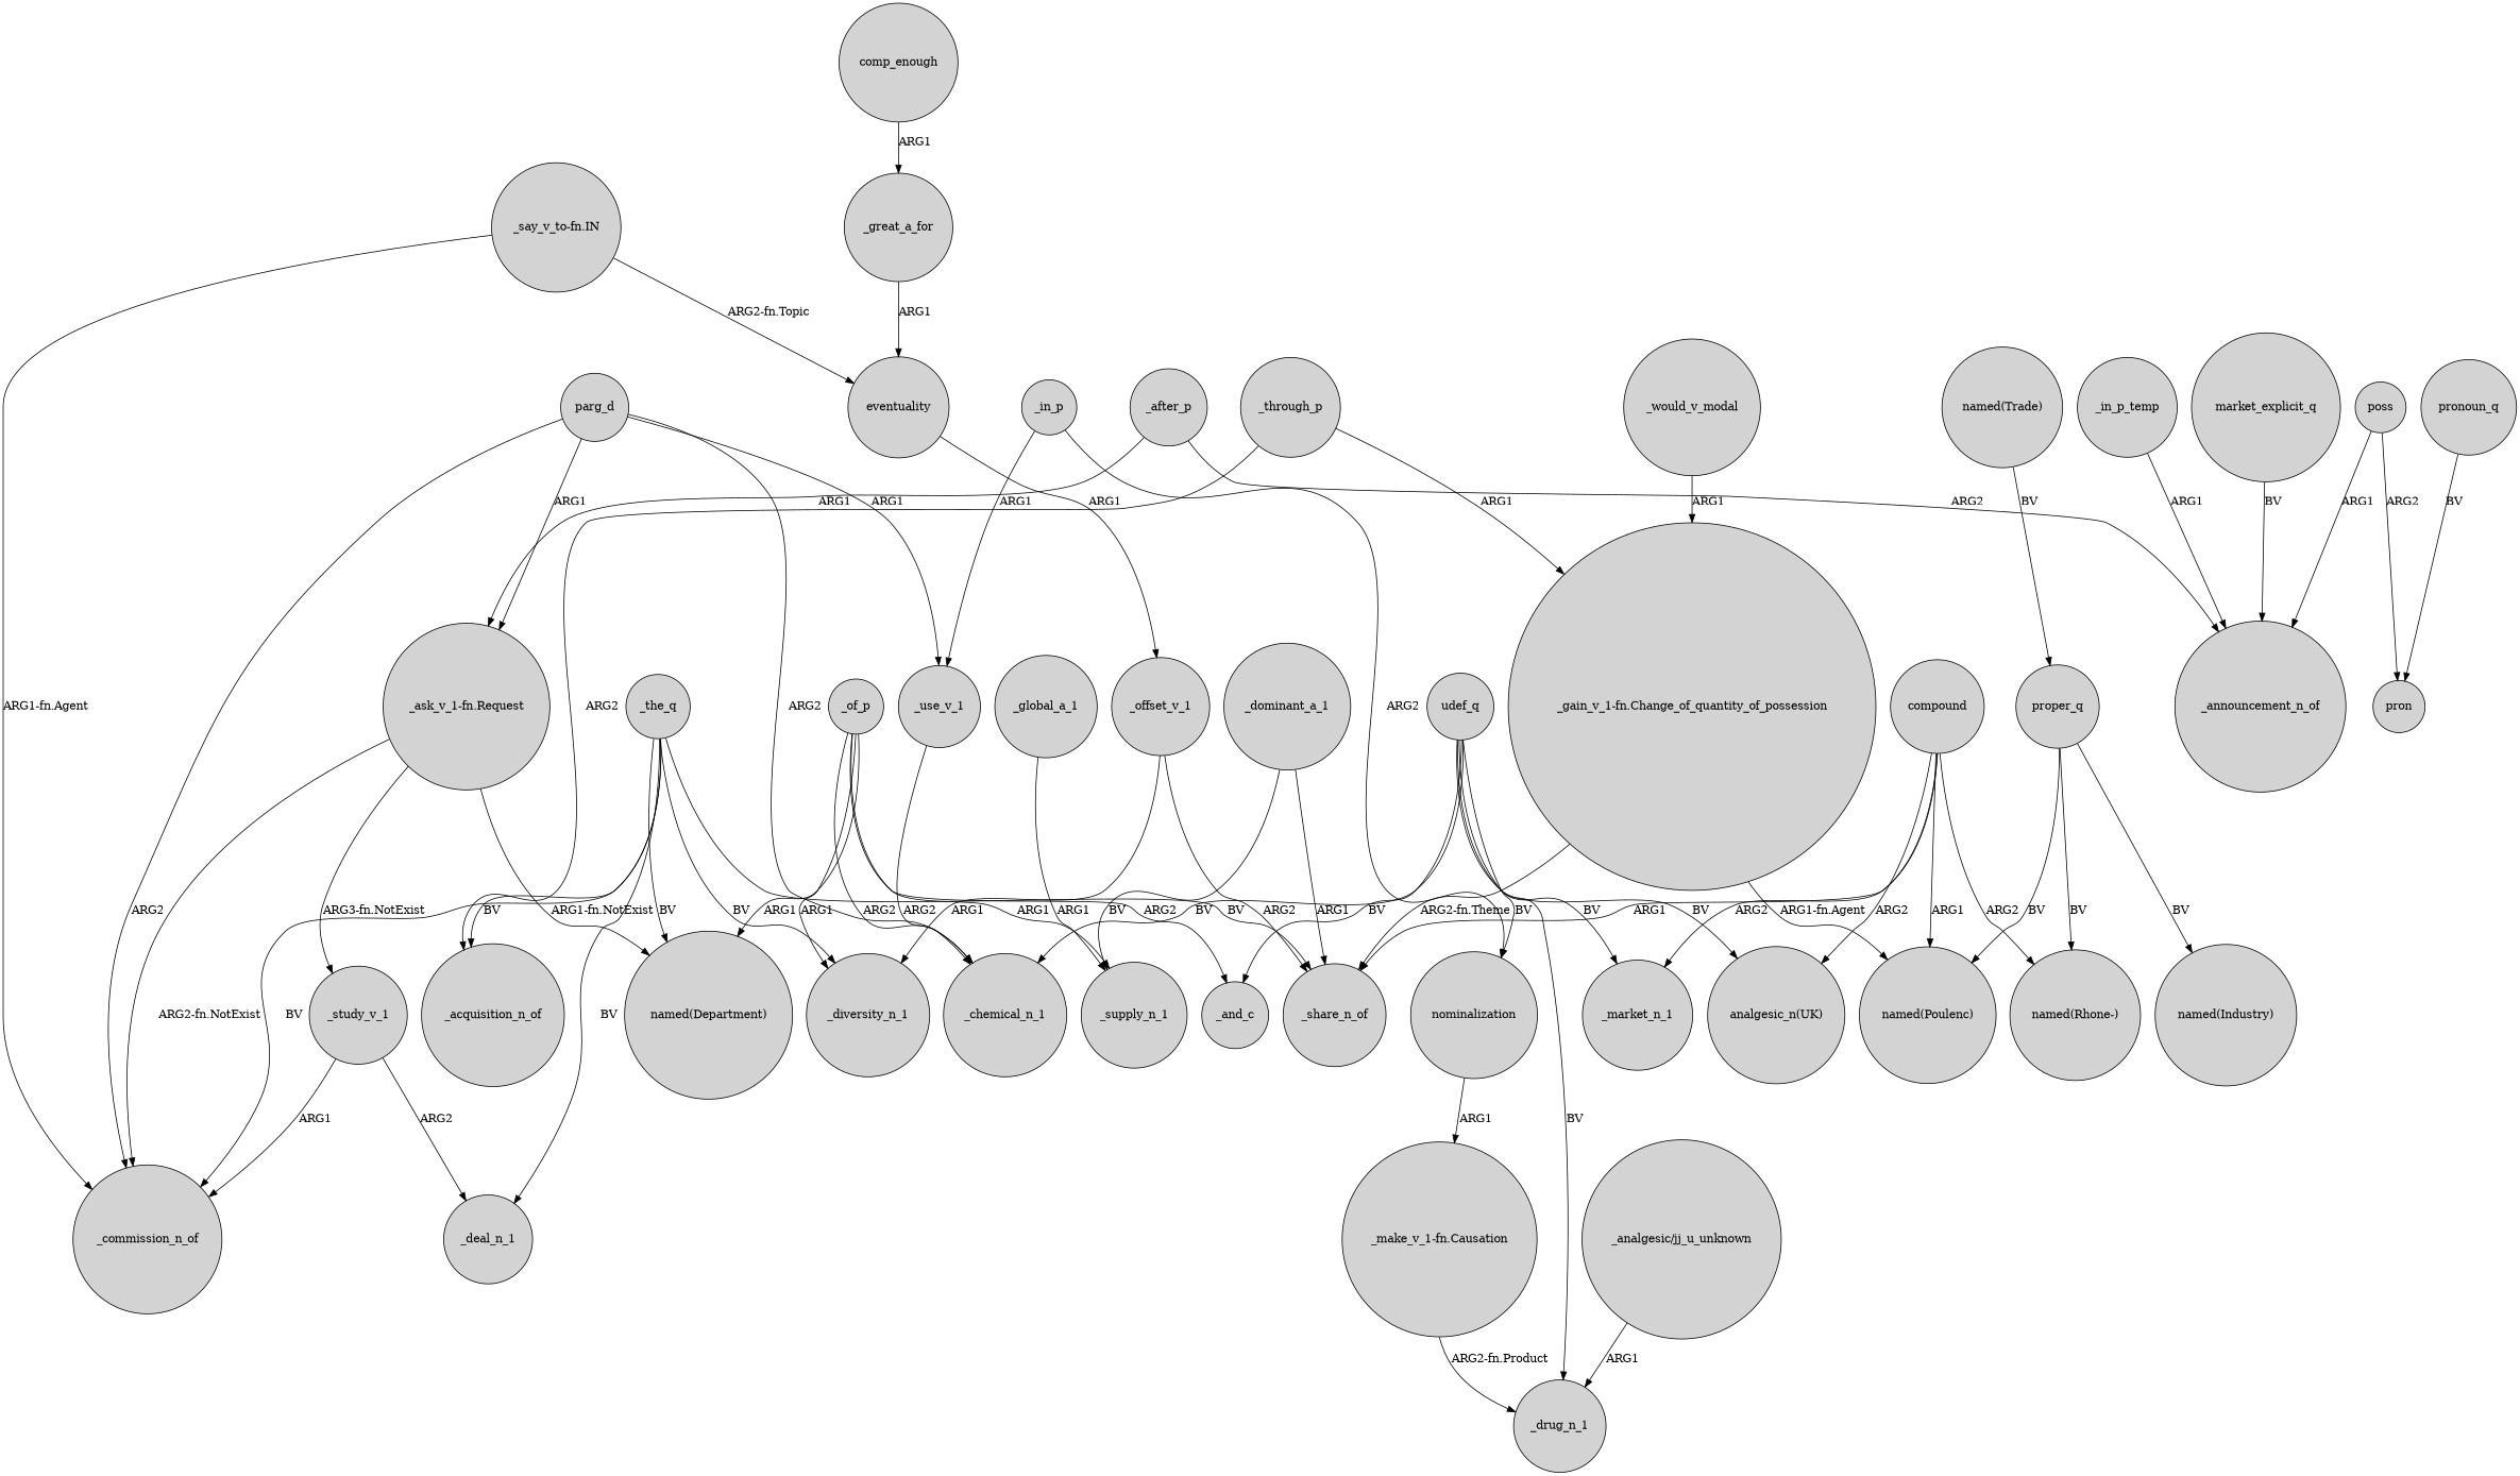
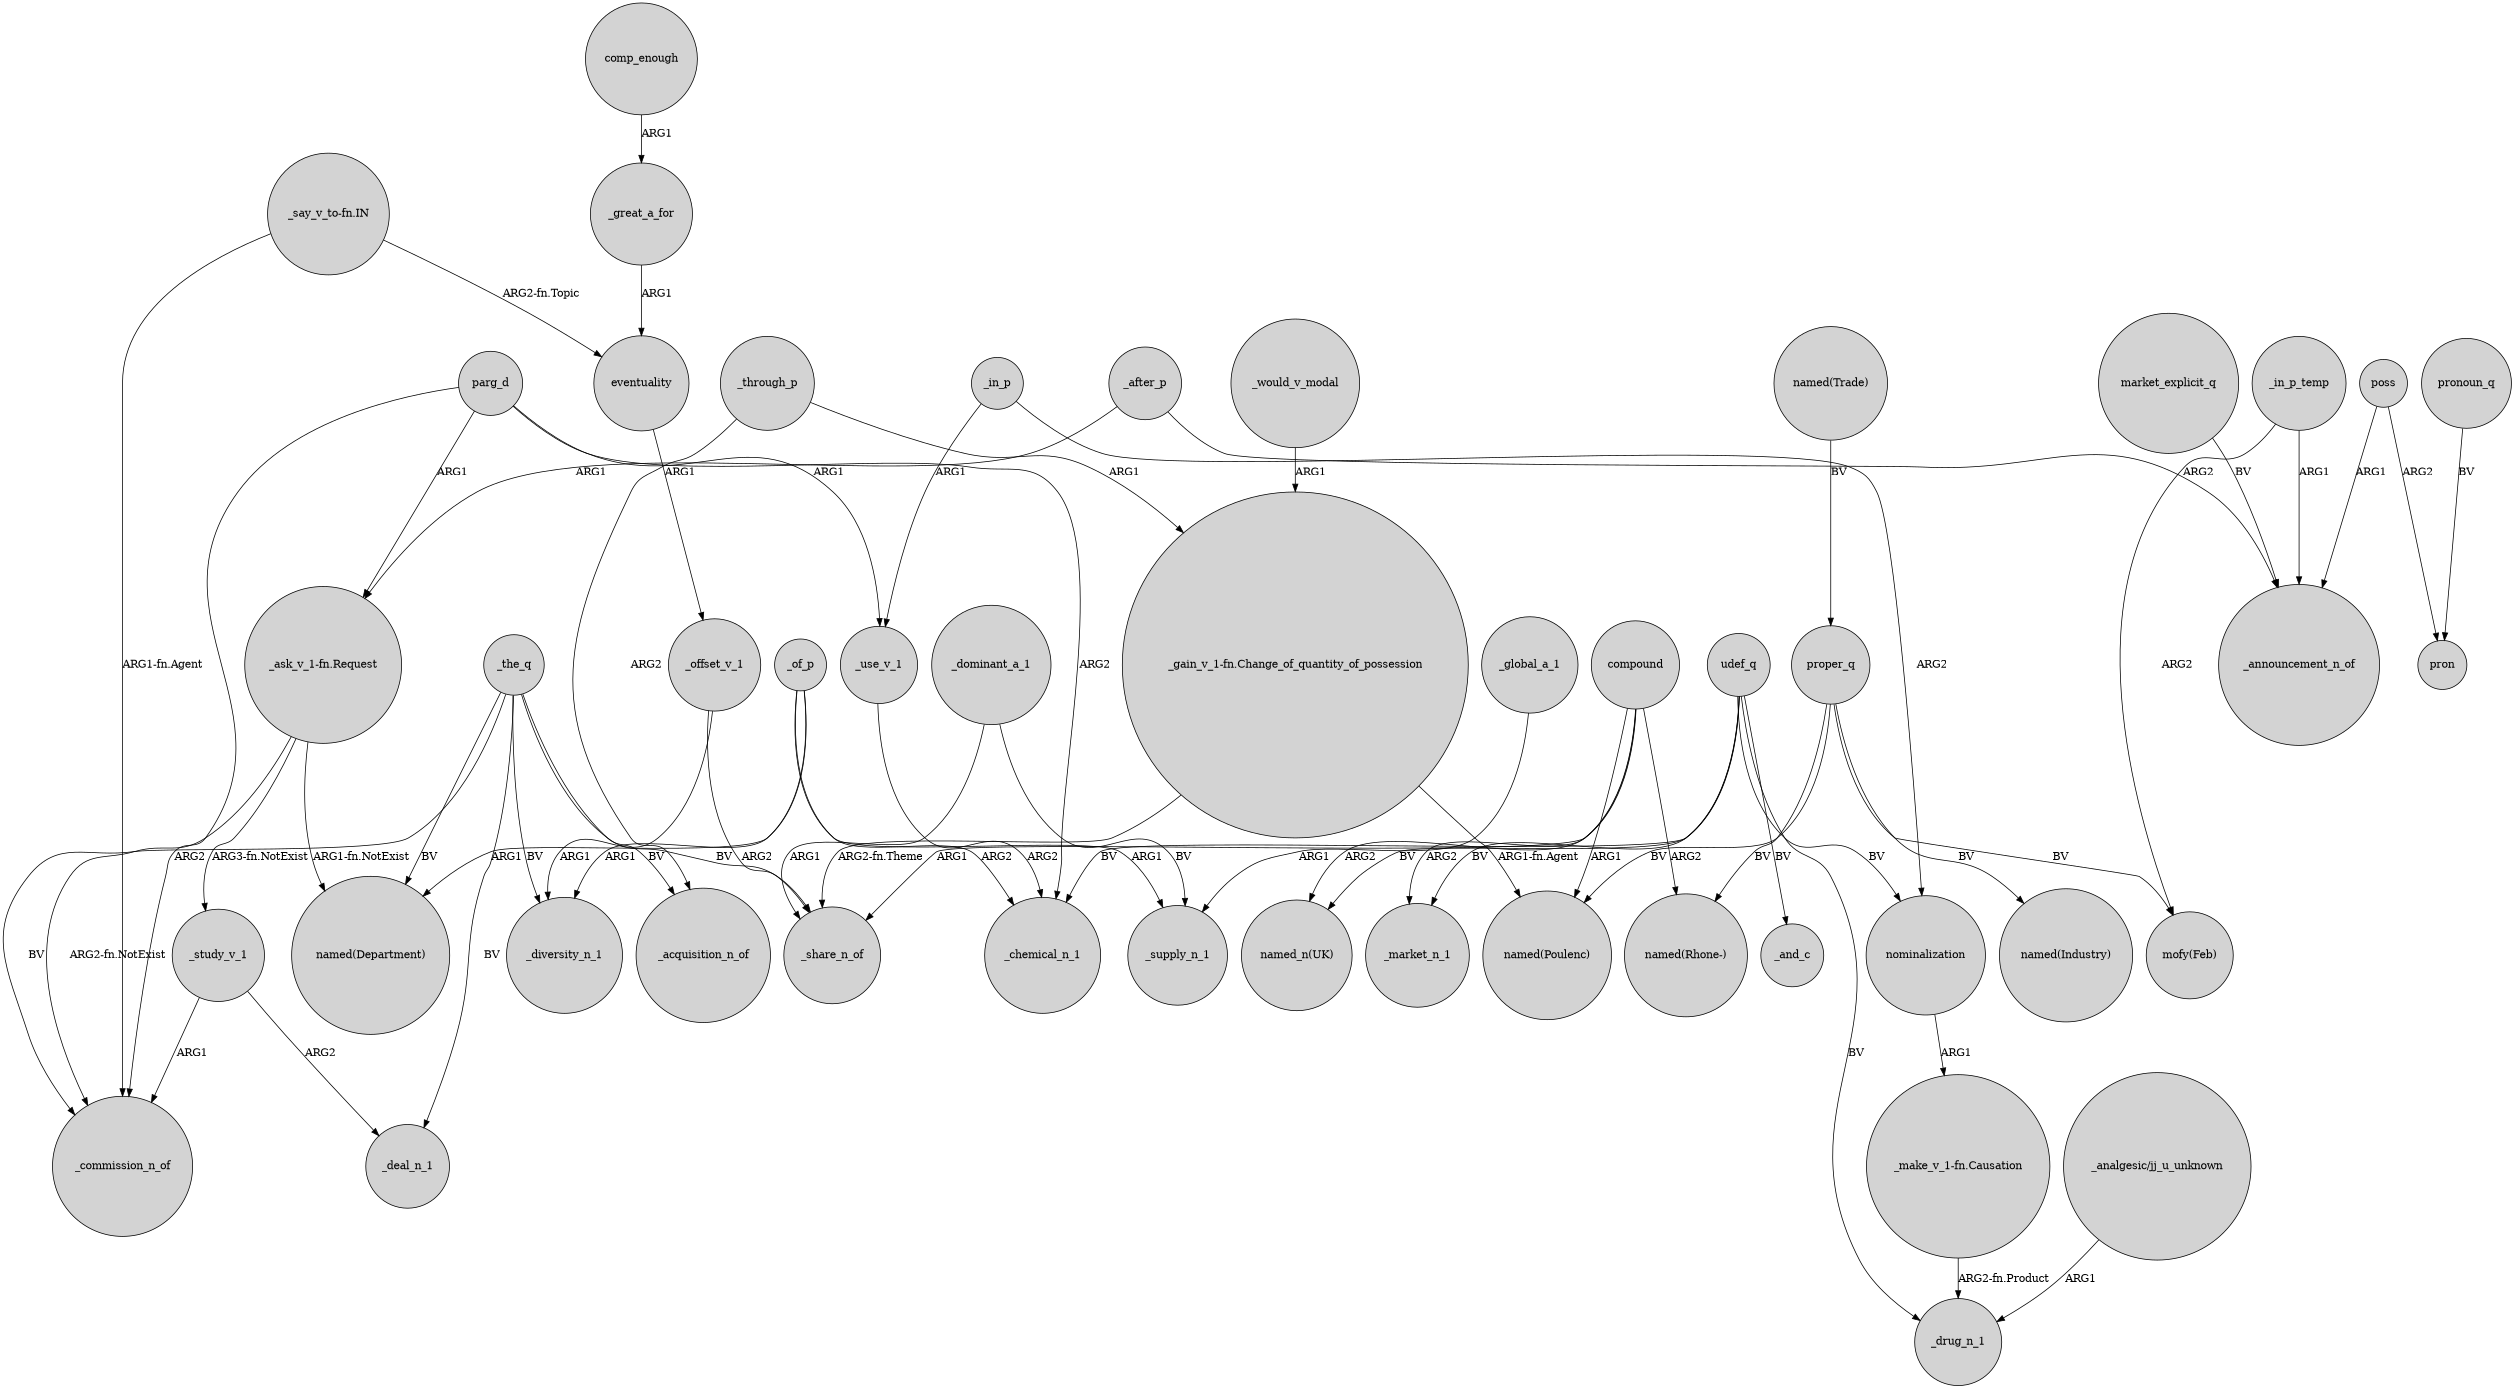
  digraph {
    node [shape=circle style=filled]
    "_ask_v_1-fn.Request"
    "named(Department)"
    _commission_n_of
    _study_v_1
    _deal_n_1
    _use_v_1
    _chemical_n_1
    "_say_v_to-fn.IN"
    eventuality
    _offset_v_1
    _share_n_of
    _diversity_n_1
    _in_p
    nominalization
    "_make_v_1-fn.Causation"
    compound
    _market_n_1
-   "named_n(UK)" [label="analgesic_n(UK)"]
+   "named_n(UK)"
    "named(Poulenc)"
    "named(Rhone-)"
    parg_d
    poss
    _announcement_n_of
    pron
    udef_q
    _and_c
    _drug_n_1
    proper_q
    "named(Industry)"
+   "mofy(Feb)"
    "named(Trade)"
    _the_q
    _acquisition_n_of
    _of_p
    _supply_n_1
    _would_v_modal
    "_gain_v_1-fn.Change_of_quantity_of_possession"
    _through_p
    _great_a_for
    comp_enough
    _global_a_1
    pronoun_q
    _in_p_temp
    _dominant_a_1
    "_analgesic/jj_u_unknown"
    _after_p
    n47 [label=market_explicit_q]
    "_ask_v_1-fn.Request" -> "named(Department)" [label="ARG1-fn.NotExist"]
    "_ask_v_1-fn.Request" -> _commission_n_of [label="ARG2-fn.NotExist"]
    "_ask_v_1-fn.Request" -> _study_v_1 [label="ARG3-fn.NotExist"]
    _study_v_1 -> _commission_n_of [label=ARG1]
    _study_v_1 -> _deal_n_1 [label=ARG2]
    _use_v_1 -> _chemical_n_1 [label=ARG2]
    "_say_v_to-fn.IN" -> _commission_n_of [label="ARG1-fn.Agent"]
    "_say_v_to-fn.IN" -> eventuality [label="ARG2-fn.Topic"]
    eventuality -> _offset_v_1 [label=ARG1]
    _offset_v_1 -> _share_n_of [label=ARG2]
    _offset_v_1 -> _diversity_n_1 [label=ARG1]
    _in_p -> _use_v_1 [label=ARG1]
    _in_p -> nominalization [label=ARG2]
    nominalization -> "_make_v_1-fn.Causation" [label=ARG1]
    "_make_v_1-fn.Causation" -> _drug_n_1 [label="ARG2-fn.Product"]
    compound -> _share_n_of [label=ARG1]
    compound -> _market_n_1 [label=ARG2]
    compound -> "named_n(UK)" [label=ARG2]
    compound -> "named(Poulenc)" [label=ARG1]
    compound -> "named(Rhone-)" [label=ARG2]
    parg_d -> "_ask_v_1-fn.Request" [label=ARG1]
    parg_d -> _commission_n_of [label=ARG2]
    parg_d -> _use_v_1 [label=ARG1]
    parg_d -> _chemical_n_1 [label=ARG2]
    poss -> _announcement_n_of [label=ARG1]
    poss -> pron [label=ARG2]
    udef_q -> _chemical_n_1 [label=BV]
    udef_q -> nominalization [label=BV]
    udef_q -> _market_n_1 [label=BV]
    udef_q -> "named_n(UK)" [label=BV]
    udef_q -> _and_c [label=BV]
    udef_q -> _drug_n_1 [label=BV]
    proper_q -> "named(Poulenc)" [label=BV]
    proper_q -> "named(Rhone-)" [label=BV]
    proper_q -> "named(Industry)" [label=BV]
+   proper_q -> "mofy(Feb)" [label=BV]
    "named(Trade)" -> proper_q [label=BV]
    _the_q -> "named(Department)" [label=BV]
    _the_q -> _commission_n_of [label=BV]
    _the_q -> _deal_n_1 [label=BV]
    _the_q -> _share_n_of [label=BV]
    _the_q -> _diversity_n_1 [label=BV]
    _the_q -> _acquisition_n_of [label=BV]
    _of_p -> "named(Department)" [label=ARG1]
    _of_p -> _chemical_n_1 [label=ARG2]
    _of_p -> _diversity_n_1 [label=ARG1]
-   _of_p -> _and_c [label=ARG2]
    _of_p -> _supply_n_1 [label=ARG1]
    _would_v_modal -> "_gain_v_1-fn.Change_of_quantity_of_possession" [label=ARG1]
    "_gain_v_1-fn.Change_of_quantity_of_possession" -> _share_n_of [label="ARG2-fn.Theme"]
    "_gain_v_1-fn.Change_of_quantity_of_possession" -> "named(Poulenc)" [label="ARG1-fn.Agent"]
    _through_p -> _acquisition_n_of [label=ARG2]
    _through_p -> "_gain_v_1-fn.Change_of_quantity_of_possession" [label=ARG1]
    _great_a_for -> eventuality [label=ARG1]
    comp_enough -> _great_a_for [label=ARG1]
    _global_a_1 -> _supply_n_1 [label=ARG1]
    pronoun_q -> pron [label=BV]
    _in_p_temp -> _announcement_n_of [label=ARG1]
+   _in_p_temp -> "mofy(Feb)" [label=ARG2]
    _dominant_a_1 -> _share_n_of [label=ARG1]
    _dominant_a_1 -> _supply_n_1 [label=BV]
    "_analgesic/jj_u_unknown" -> _drug_n_1 [label=ARG1]
    _after_p -> "_ask_v_1-fn.Request" [label=ARG1]
    _after_p -> _announcement_n_of [label=ARG2]
    n47 -> _announcement_n_of [label=BV]
  }
